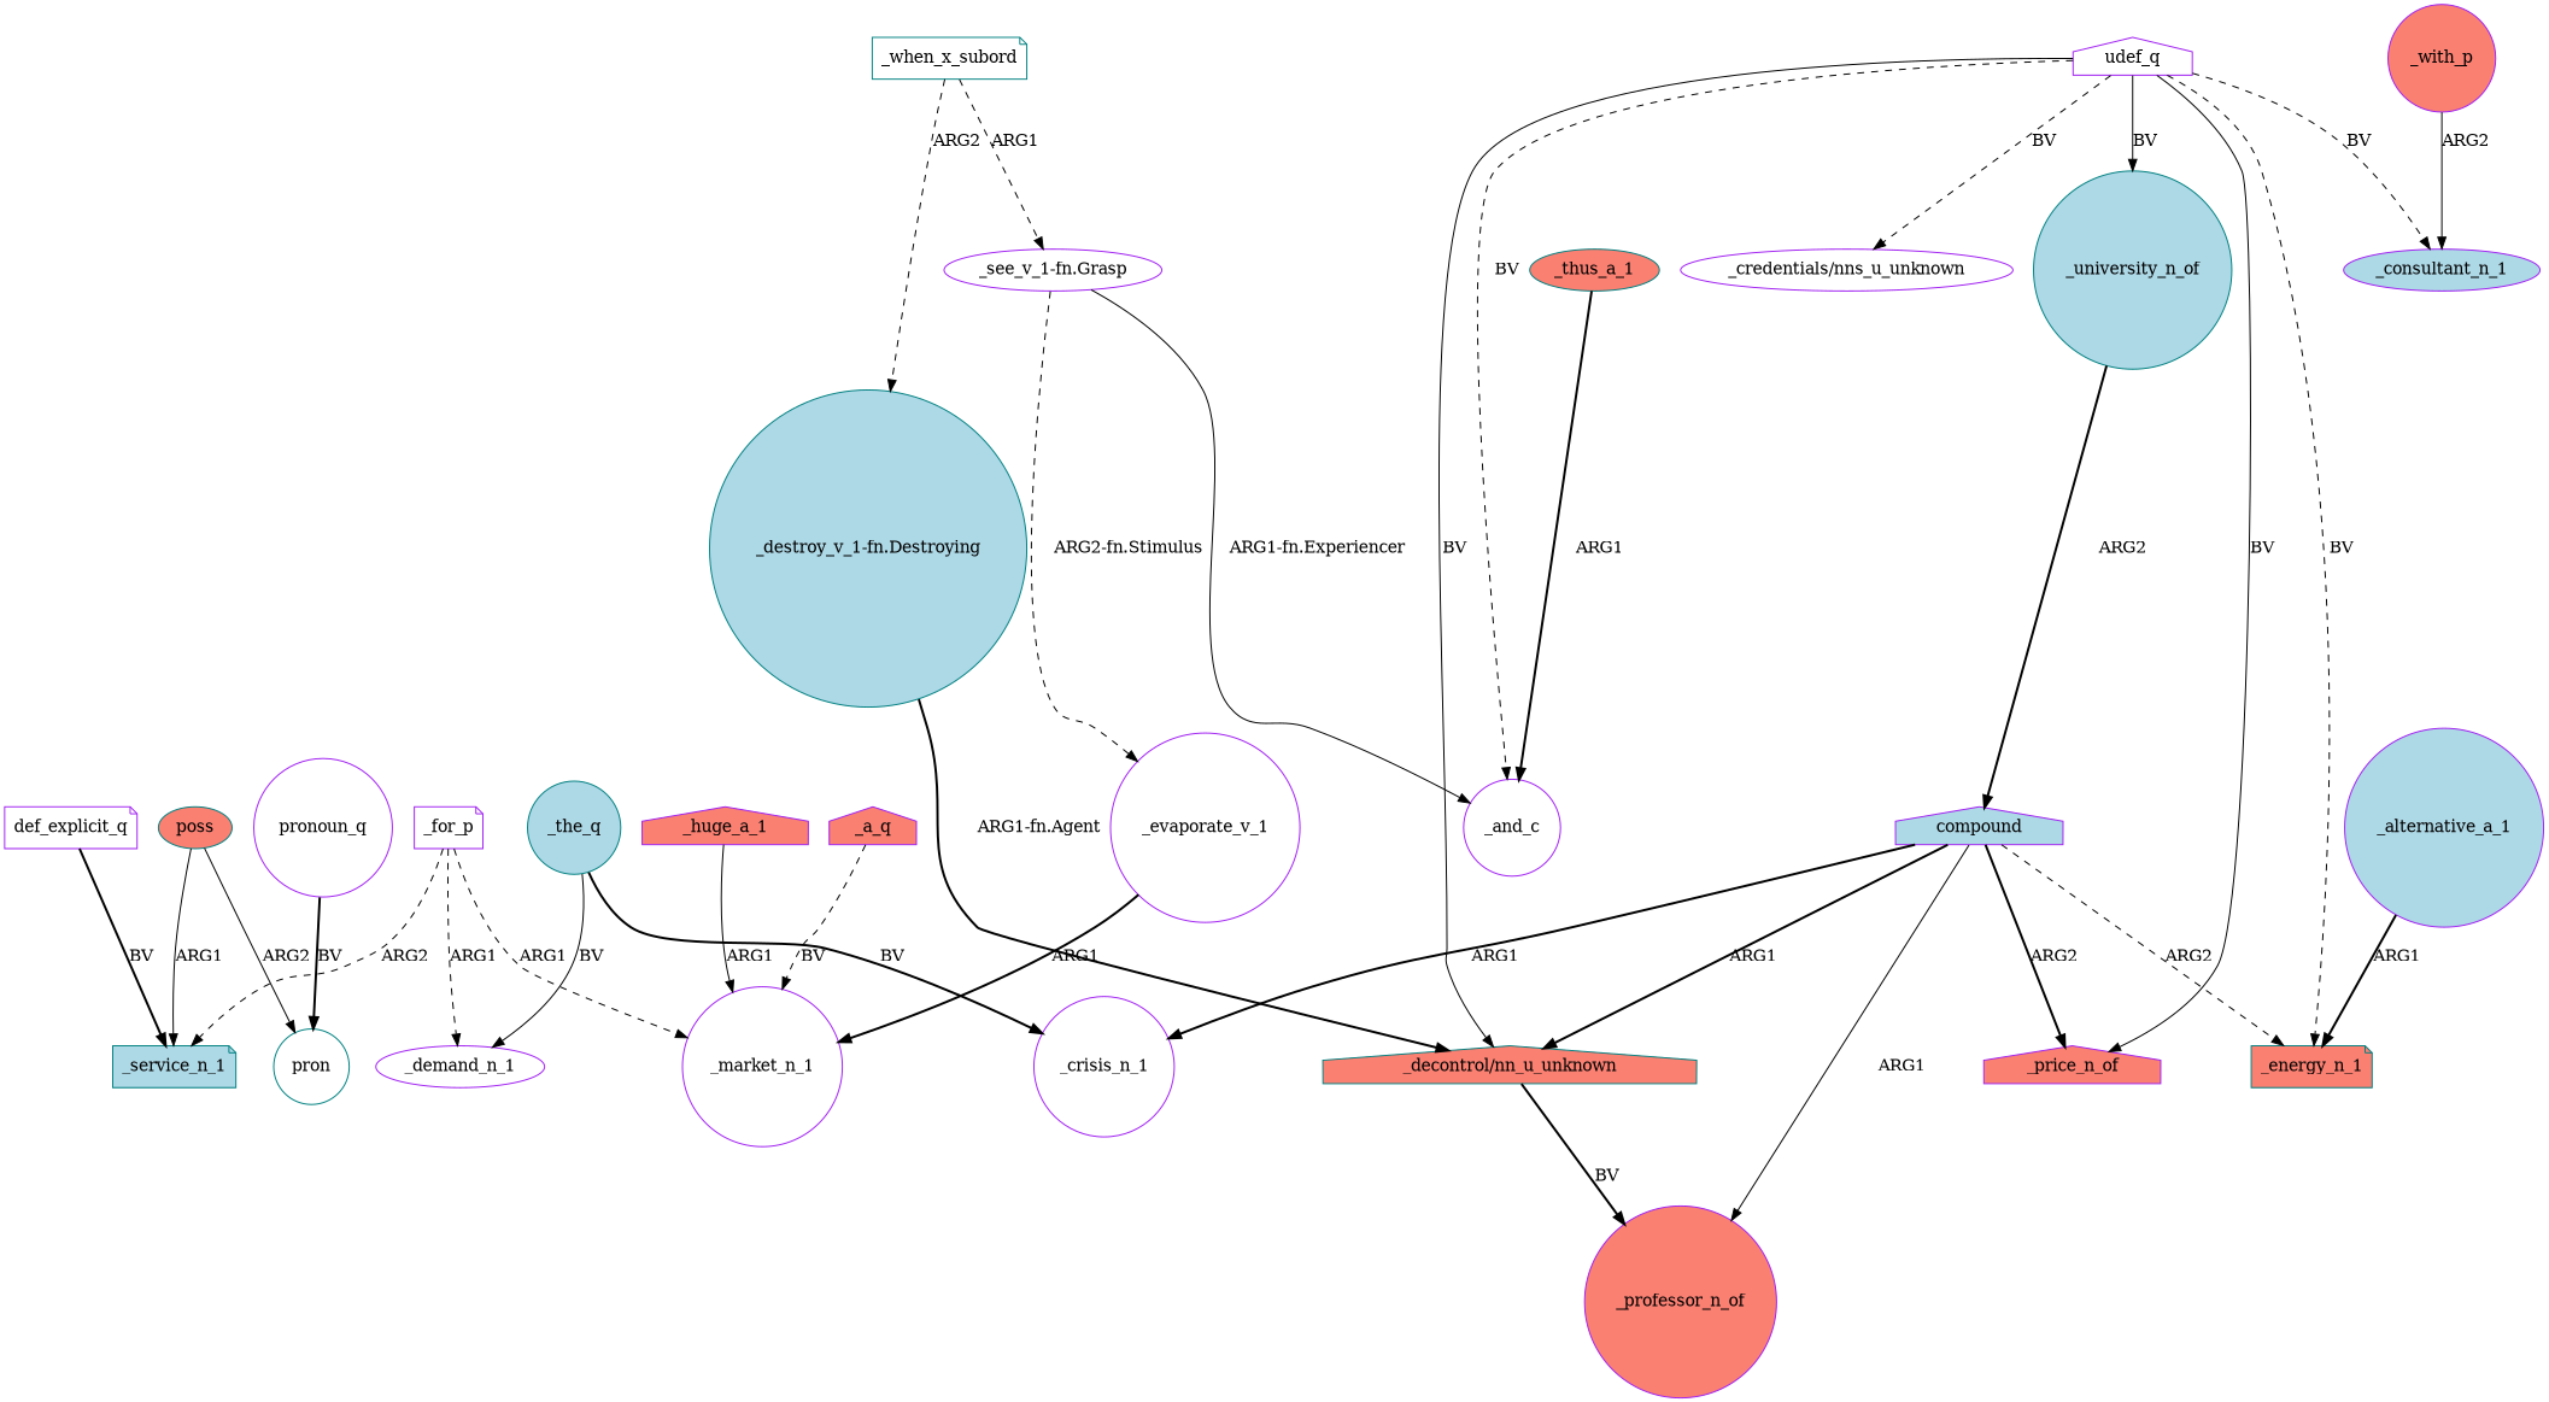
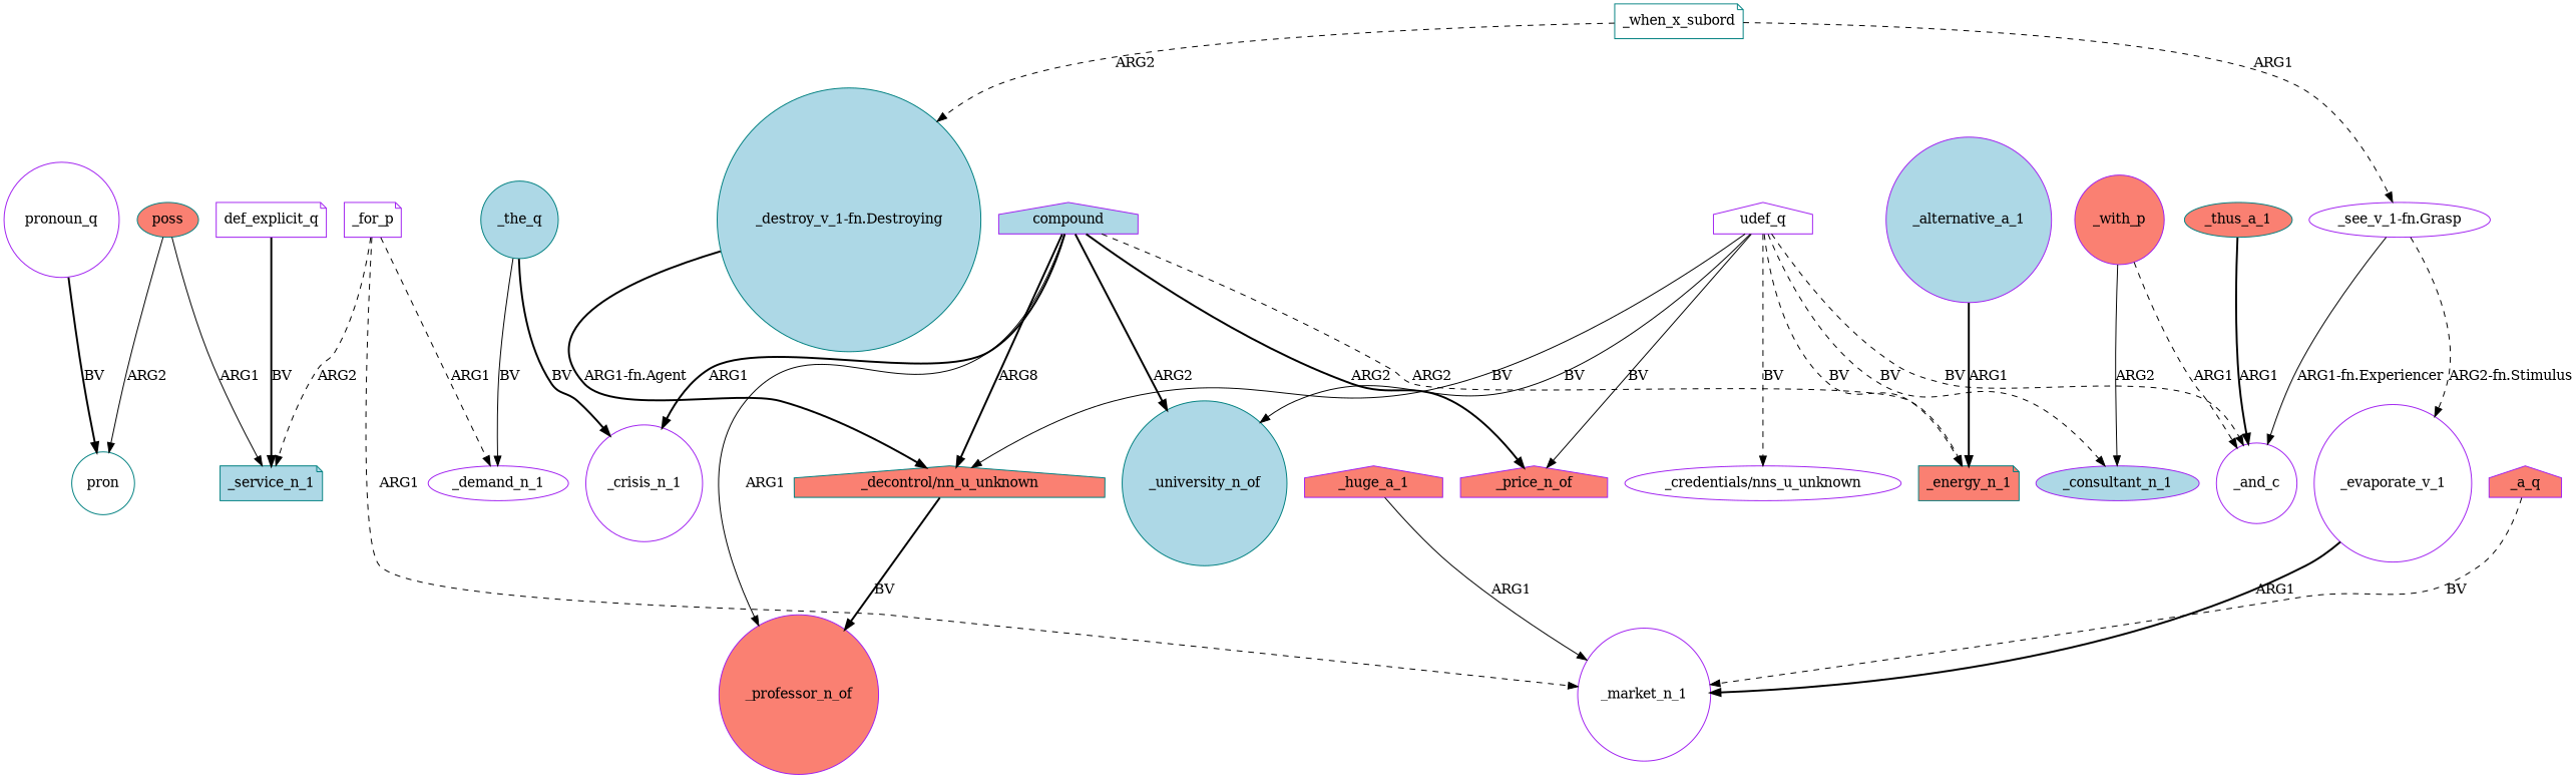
  digraph {
    fontname="DejaVu Serif"
    node [color=purple fillcolor=white fontname="DejaVu Serif" shape=circle style=filled]
    edge [fontname="DejaVu Serif" style=dashed]
    _the_q [color=teal fillcolor=lightblue]
    _demand_n_1 [shape=ellipse]
    _crisis_n_1
    udef_q [shape=house]
    _energy_n_1 [color=teal fillcolor=salmon shape=note]
    _price_n_of [fillcolor=salmon shape=house]
    "_decontrol/nn_u_unknown" [color=teal fillcolor=salmon shape=house]
    "_credentials/nns_u_unknown" [shape=ellipse]
    _university_n_of [color=teal fillcolor=lightblue]
    _and_c
    _consultant_n_1 [fillcolor=lightblue shape=ellipse]
    _professor_n_of [fillcolor=salmon]
    compound [fillcolor=lightblue shape=house]
    poss [color=teal fillcolor=salmon shape=ellipse]
    pron [color=teal]
    _service_n_1 [color=teal fillcolor=lightblue shape=note]
    _for_p [shape=note]
    _market_n_1
    _with_p [fillcolor=salmon]
    _thus_a_1 [color=teal fillcolor=salmon shape=ellipse]
    pronoun_q
    _evaporate_v_1
    _when_x_subord [color=teal shape=note]
    "_see_v_1-fn.Grasp" [shape=ellipse]
    "_destroy_v_1-fn.Destroying" [color=teal fillcolor=lightblue]
    _a_q [fillcolor=salmon shape=house]
    _alternative_a_1 [fillcolor=lightblue]
    _huge_a_1 [fillcolor=salmon shape=house]
    def_explicit_q [shape=note]
    _the_q -> _demand_n_1 [label=BV style=solid]
    _the_q -> _crisis_n_1 [label=BV style=bold]
    udef_q -> _energy_n_1 [label=BV]
    udef_q -> _price_n_of [label=BV style=solid]
    udef_q -> "_decontrol/nn_u_unknown" [label=BV style=solid]
    udef_q -> "_credentials/nns_u_unknown" [label=BV]
    udef_q -> _university_n_of [label=BV style=solid]
    udef_q -> _and_c [label=BV]
    udef_q -> _consultant_n_1 [label=BV]
    "_decontrol/nn_u_unknown" -> _professor_n_of [label=BV style=bold]
    compound -> _crisis_n_1 [label=ARG1 style=bold]
    compound -> _energy_n_1 [label=ARG2]
    compound -> _price_n_of [label=ARG2 style=bold]
-   compound -> "_decontrol/nn_u_unknown" [label=ARG1 style=bold]
-   _university_n_of -> compound [label=ARG2 style=bold]
+   compound -> "_decontrol/nn_u_unknown" [label=ARG8 style=bold]
+   compound -> _university_n_of [label=ARG2 style=bold]
    compound -> _professor_n_of [label=ARG1 style=solid]
    poss -> pron [label=ARG2 style=solid]
    poss -> _service_n_1 [label=ARG1 style=solid]
    _for_p -> _demand_n_1 [label=ARG1]
    _for_p -> _service_n_1 [label=ARG2]
    _for_p -> _market_n_1 [label=ARG1]
+   _with_p -> _and_c [label=ARG1]
    _with_p -> _consultant_n_1 [label=ARG2 style=solid]
    _thus_a_1 -> _and_c [label=ARG1 style=bold]
    pronoun_q -> pron [label=BV style=bold]
    _evaporate_v_1 -> _market_n_1 [label=ARG1 style=bold]
    _when_x_subord -> "_see_v_1-fn.Grasp" [label=ARG1]
    _when_x_subord -> "_destroy_v_1-fn.Destroying" [label=ARG2]
    "_see_v_1-fn.Grasp" -> _and_c [label="ARG1-fn.Experiencer" style=solid]
    "_see_v_1-fn.Grasp" -> _evaporate_v_1 [label="ARG2-fn.Stimulus"]
    "_destroy_v_1-fn.Destroying" -> "_decontrol/nn_u_unknown" [label="ARG1-fn.Agent" style=bold]
    _a_q -> _market_n_1 [label=BV]
    _alternative_a_1 -> _energy_n_1 [label=ARG1 style=bold]
    _huge_a_1 -> _market_n_1 [label=ARG1 style=solid]
    def_explicit_q -> _service_n_1 [label=BV style=bold]
  }
